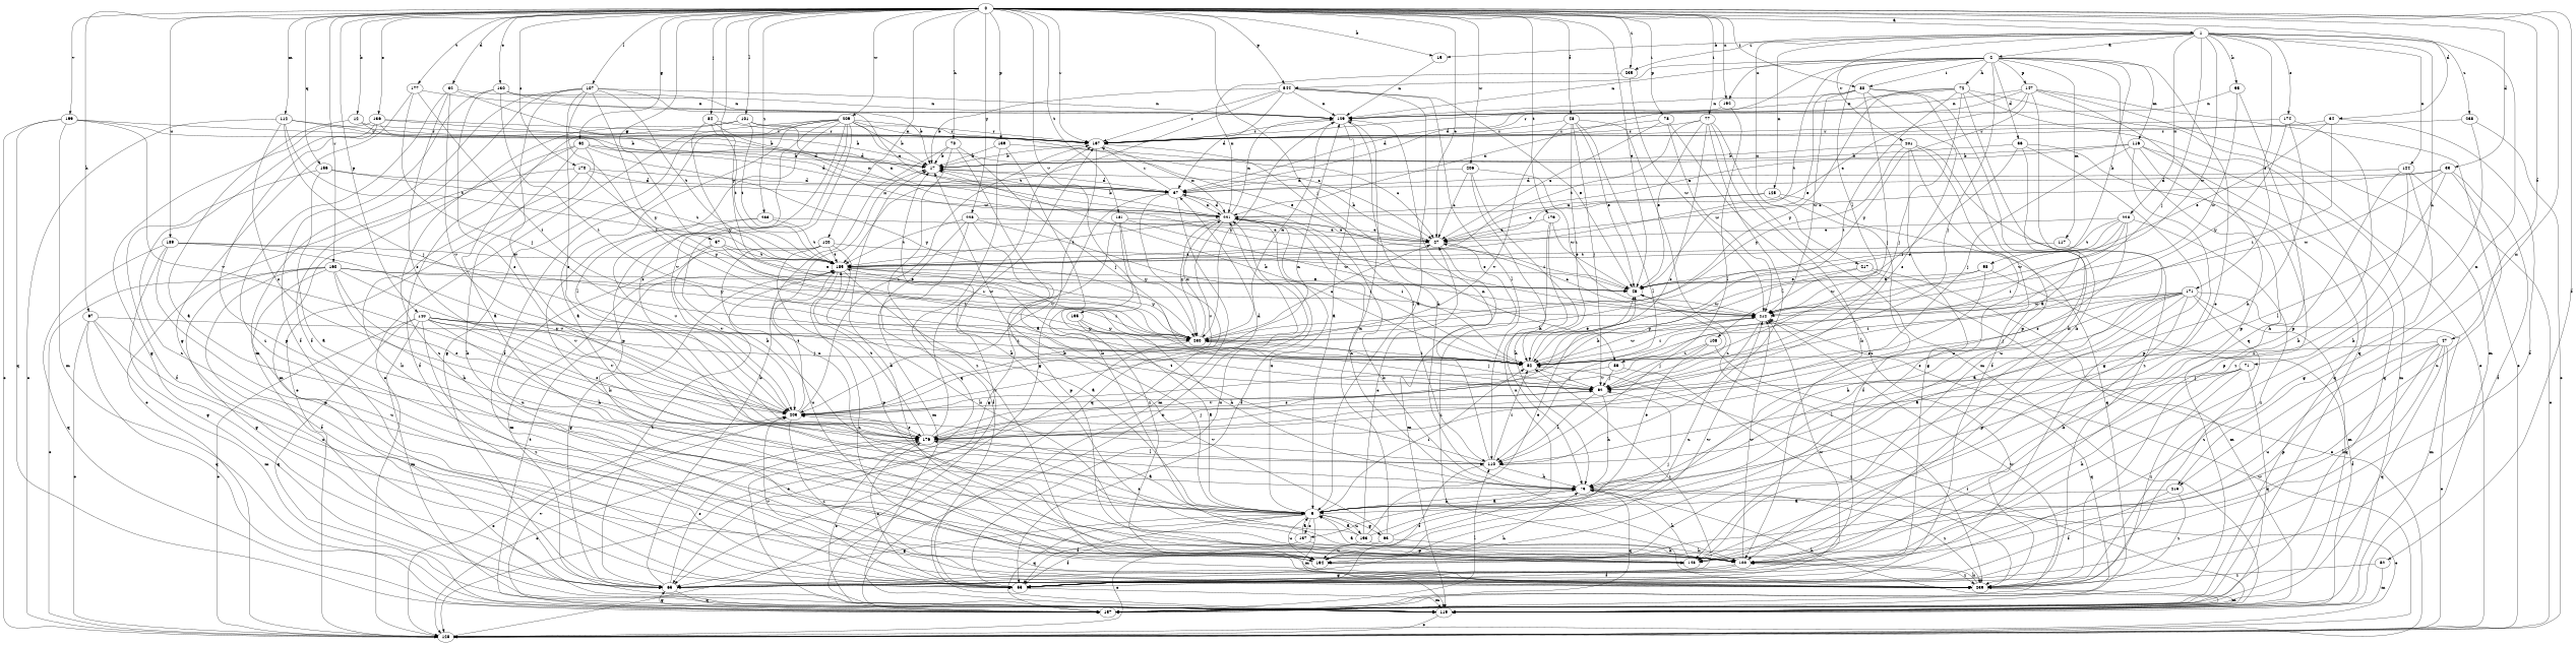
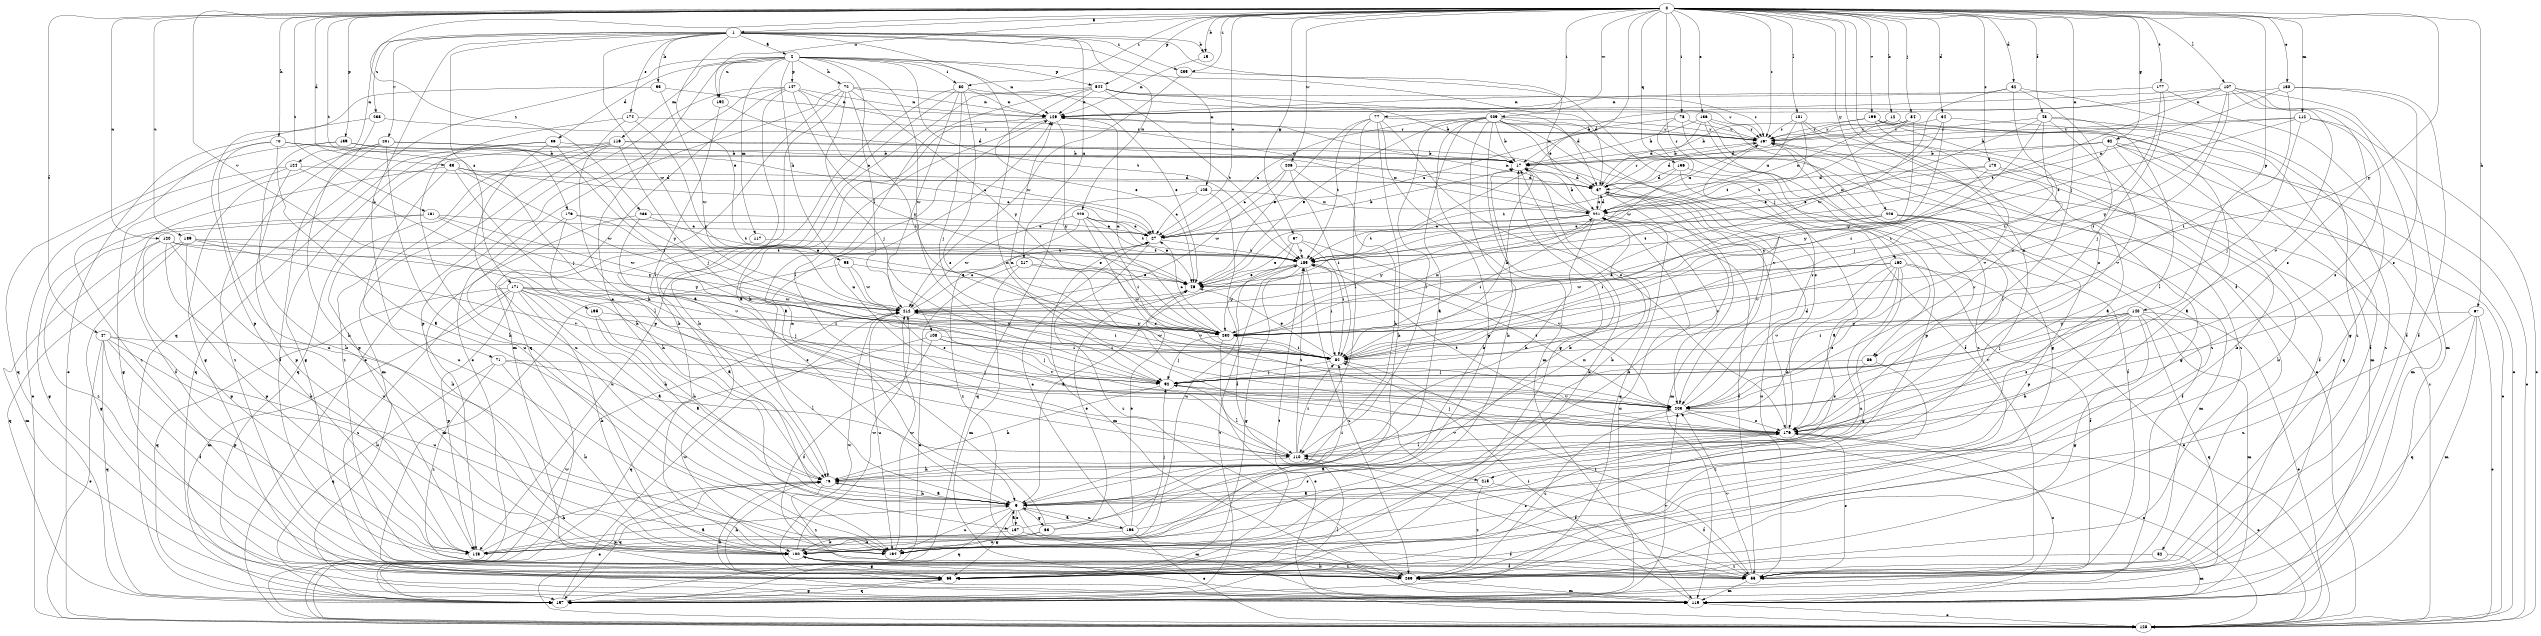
  strict digraph {
    0
    1
    12
    15
    27
    32
    33
    34
    46
    47
    48
    52
    57
    62
    67
    70
    77
    78
    80
    84
    86
    101
    107
    112
    120
    130
    136
    139
    140
    n30 [label=544]
    156
    160
    167
    170
    177
    179
    181
    189
    192
    195
    199
    206
    209
    215
    228
    230
    233
    235
    2
    71
    95
    124
    125
    171
    174
    201
    212
    217
    220
    238
    37
    9
    129
    185
    119
    17
    239
    176
    203
    55
    194
    110
    82
    157
    100
    n76 [label=128]
    148
    92
    221
    65
    73
    36
    72
    98
    108
    116
    117
    137
    147
    63
    193
    0 -> 1 [label=a]
    0 -> 12 [label=b]
    0 -> 15 [label=b]
    0 -> 27 [label=c]
    0 -> 32 [label=d]
    0 -> 33 [label=d]
    0 -> 34 [label=d]
    0 -> 46 [label=e]
    0 -> 47 [label=f]
    0 -> 48 [label=f]
    0 -> 52 [label=f]
    0 -> 57 [label=g]
    0 -> 62 [label=g]
    0 -> 67 [label=h]
    0 -> 70 [label=h]
    0 -> 77 [label=i]
    0 -> 78 [label=i]
    0 -> 80 [label=i]
    0 -> 84 [label=j]
    0 -> 86 [label=j]
    0 -> 101 [label=l]
    0 -> 107 [label=l]
    0 -> 112 [label=m]
    0 -> 120 [label=n]
    0 -> 130 [label=o]
    0 -> 136 [label=o]
    0 -> 139 [label=p]
    0 -> 140 [label=p]
    0 -> n30 [label=p]
    0 -> 156 [label=q]
    0 -> 160 [label=r]
    0 -> 167 [label=r]
    0 -> 170 [label=s]
    0 -> 177 [label=t]
    0 -> 179 [label=t]
    0 -> 181 [label=t]
    0 -> 189 [label=u]
    0 -> 192 [label=u]
    0 -> 195 [label=v]
    0 -> 199 [label=v]
    0 -> 206 [label=w]
    0 -> 209 [label=w]
    0 -> 215 [label=x]
    0 -> 228 [label=y]
    0 -> 230 [label=y]
    0 -> 233 [label=z]
    0 -> 235 [label=z]
    1 -> 15 [label=b]
+   1 -> 46 [label=e]
    1 -> 86 [label=j]
    1 -> 215 [label=x]
    1 -> 235 [label=z]
    1 -> 2 [label=a]
    1 -> 71 [label=h]
    1 -> 95 [label=k]
    1 -> 124 [label=n]
    1 -> 125 [label=n]
    1 -> 171 [label=s]
    1 -> 174 [label=s]
    1 -> 201 [label=v]
    1 -> 212 [label=w]
    1 -> 217 [label=x]
    1 -> 220 [label=x]
    1 -> 238 [label=z]
    12 -> 167 [label=r]
    12 -> 37 [label=d]
    12 -> 9 [label=a]
    15 -> 129 [label=n]
    27 -> 185 [label=t]
    27 -> 119 [label=m]
    27 -> 17 [label=b]
    27 -> 239 [label=z]
    32 -> 212 [label=w]
    32 -> 129 [label=n]
    32 -> 239 [label=z]
    32 -> 176 [label=s]
    32 -> 203 [label=v]
    33 -> 27 [label=c]
    33 -> 212 [label=w]
    33 -> 37 [label=d]
    33 -> 55 [label=f]
    33 -> 194 [label=u]
    33 -> 110 [label=l]
    34 -> 46 [label=e]
    34 -> 167 [label=r]
    34 -> 55 [label=f]
    34 -> 82 [label=i]
    46 -> 212 [label=w]
    47 -> 55 [label=f]
    47 -> 194 [label=u]
    47 -> 82 [label=i]
    47 -> 157 [label=q]
    47 -> 100 [label=k]
    47 -> n76 [label=o]
    47 -> 148 [label=p]
    48 -> 46 [label=e]
    48 -> 167 [label=r]
    48 -> 239 [label=z]
    48 -> 203 [label=v]
    48 -> 110 [label=l]
    48 -> 82 [label=i]
    48 -> 92 [label=j]
    52 -> 119 [label=m]
    52 -> 239 [label=z]
    57 -> 46 [label=e]
    57 -> 185 [label=t]
    57 -> 203 [label=v]
    57 -> 194 [label=u]
    57 -> 82 [label=i]
    62 -> 230 [label=y]
    62 -> 37 [label=d]
    62 -> 119 [label=m]
    62 -> 17 [label=b]
    62 -> 55 [label=f]
    62 -> 100 [label=k]
    62 -> n76 [label=o]
    67 -> 230 [label=y]
    67 -> 119 [label=m]
    67 -> 194 [label=u]
    67 -> 157 [label=q]
    67 -> n76 [label=o]
    70 -> 9 [label=a]
    70 -> 17 [label=b]
    70 -> 239 [label=z]
    70 -> 194 [label=u]
    70 -> 92 [label=j]
    77 -> 46 [label=e]
    77 -> 167 [label=r]
    77 -> 185 [label=t]
    77 -> 119 [label=m]
    77 -> 176 [label=s]
    77 -> 110 [label=l]
    77 -> 100 [label=k]
    78 -> 27 [label=c]
    78 -> 167 [label=r]
    78 -> 212 [label=w]
    78 -> 239 [label=z]
    80 -> 46 [label=e]
    80 -> 212 [label=w]
    80 -> 129 [label=n]
    80 -> 176 [label=s]
    80 -> 100 [label=k]
    80 -> 148 [label=p]
    80 -> 92 [label=j]
    84 -> 167 [label=r]
    84 -> 230 [label=y]
    84 -> 185 [label=t]
    84 -> 221 [label=x]
    86 -> 239 [label=z]
    86 -> 176 [label=s]
    86 -> 92 [label=j]
    101 -> 167 [label=r]
    101 -> 9 [label=a]
    101 -> 185 [label=t]
    101 -> 239 [label=z]
    101 -> 221 [label=x]
    107 -> 230 [label=y]
    107 -> 129 [label=n]
    107 -> 185 [label=t]
    107 -> 119 [label=m]
    107 -> 17 [label=b]
    107 -> 176 [label=s]
    107 -> 203 [label=v]
    107 -> 55 [label=f]
    107 -> 82 [label=i]
    112 -> 167 [label=r]
    112 -> 185 [label=t]
    112 -> 17 [label=b]
    112 -> 176 [label=s]
    112 -> n76 [label=o]
    112 -> 92 [label=j]
    120 -> 46 [label=e]
    120 -> 185 [label=t]
    120 -> 119 [label=m]
    120 -> 194 [label=u]
    120 -> 100 [label=k]
    120 -> 148 [label=p]
    130 -> 129 [label=n]
    130 -> 176 [label=s]
    130 -> 55 [label=f]
    130 -> 82 [label=i]
    130 -> 221 [label=x]
    136 -> 167 [label=r]
    136 -> 37 [label=d]
    136 -> 17 [label=b]
    136 -> 239 [label=z]
    136 -> 148 [label=p]
    136 -> 65 [label=g]
    139 -> 27 [label=c]
    139 -> 17 [label=b]
    139 -> 157 [label=q]
    139 -> 100 [label=k]
    140 -> 230 [label=y]
    140 -> 119 [label=m]
-   140 -> 239 [label=z]
+   140 -> 239 [label=g]
    140 -> 176 [label=s]
    140 -> 203 [label=v]
    140 -> 82 [label=i]
    140 -> 157 [label=q]
    140 -> n76 [label=o]
    140 -> 92 [label=j]
    140 -> 73 [label=h]
    n30 -> 46 [label=e]
    n30 -> 167 [label=r]
    n30 -> 37 [label=d]
    n30 -> 9 [label=a]
    n30 -> 129 [label=n]
    n30 -> 185 [label=t]
    n30 -> 17 [label=b]
    n30 -> 110 [label=l]
    156 -> 37 [label=d]
    156 -> 9 [label=a]
    156 -> 185 [label=t]
    156 -> 55 [label=f]
    160 -> 46 [label=e]
    160 -> 212 [label=w]
    160 -> 176 [label=s]
    160 -> 203 [label=v]
    160 -> 55 [label=f]
    160 -> 194 [label=u]
    160 -> n76 [label=o]
    160 -> 65 [label=g]
    160 -> 73 [label=h]
    167 -> 17 [label=b]
    167 -> 110 [label=l]
    167 -> 221 [label=x]
    167 -> 65 [label=g]
    170 -> 230 [label=y]
    170 -> 37 [label=d]
    170 -> 100 [label=k]
    170 -> n76 [label=o]
    170 -> 221 [label=x]
    177 -> 129 [label=n]
    177 -> 82 [label=i]
    177 -> 92 [label=j]
    177 -> 65 [label=g]
    179 -> 27 [label=c]
    179 -> 46 [label=e]
    179 -> 194 [label=u]
    179 -> 73 [label=h]
    181 -> 27 [label=c]
    181 -> 230 [label=y]
    181 -> 212 [label=w]
    181 -> 239 [label=z]
    181 -> 65 [label=g]
    189 -> 230 [label=y]
    189 -> 185 [label=t]
    189 -> 203 [label=v]
    189 -> 157 [label=q]
    189 -> 148 [label=p]
    189 -> 65 [label=g]
    192 -> 37 [label=d]
    192 -> 110 [label=l]
    195 -> 230 [label=y]
    195 -> 9 [label=a]
    195 -> 73 [label=h]
    199 -> 167 [label=r]
    199 -> 119 [label=m]
    199 -> 17 [label=b]
    199 -> 203 [label=v]
    199 -> 157 [label=q]
    199 -> n76 [label=o]
    206 -> 27 [label=c]
    206 -> 212 [label=w]
    206 -> 37 [label=d]
    206 -> 82 [label=i]
    206 -> 73 [label=h]
    209 -> 27 [label=c]
    209 -> 46 [label=e]
    209 -> 167 [label=r]
    209 -> 9 [label=a]
    209 -> 17 [label=b]
    209 -> 176 [label=s]
    209 -> 203 [label=v]
    209 -> 55 [label=f]
    209 -> 110 [label=l]
    209 -> 100 [label=k]
    209 -> n76 [label=o]
    209 -> 148 [label=p]
    209 -> 65 [label=g]
    215 -> 9 [label=a]
    215 -> 239 [label=z]
    215 -> 55 [label=f]
    228 -> 27 [label=c]
    228 -> 185 [label=t]
    228 -> 119 [label=m]
    228 -> 55 [label=f]
    228 -> 82 [label=i]
    228 -> 148 [label=p]
    230 -> 27 [label=c]
    230 -> 129 [label=n]
    230 -> 82 [label=i]
    230 -> n76 [label=o]
    230 -> 92 [label=j]
    230 -> 221 [label=x]
    233 -> 27 [label=c]
    233 -> 185 [label=t]
    233 -> 203 [label=v]
    233 -> 100 [label=k]
    235 -> 212 [label=w]
    235 -> 221 [label=x]
    2 -> 80 [label=i]
    2 -> n30 [label=p]
    2 -> 192 [label=u]
    2 -> 37 [label=d]
    2 -> 129 [label=n]
    2 -> 185 [label=t]
    2 -> 157 [label=q]
    2 -> 92 [label=j]
    2 -> 36 [label=d]
    2 -> 72 [label=h]
    2 -> 98 [label=k]
    2 -> 108 [label=l]
    2 -> 116 [label=m]
    2 -> 117 [label=m]
    2 -> 137 [label=o]
    2 -> 147 [label=p]
    71 -> 239 [label=z]
    71 -> 110 [label=l]
    71 -> 157 [label=q]
    71 -> 100 [label=k]
    71 -> 92 [label=j]
    95 -> 212 [label=w]
    95 -> 129 [label=n]
    95 -> 148 [label=p]
    124 -> 37 [label=d]
    124 -> n76 [label=o]
    124 -> 148 [label=p]
    124 -> 65 [label=g]
    124 -> 73 [label=h]
    125 -> 27 [label=c]
    125 -> 55 [label=f]
    125 -> 157 [label=q]
    125 -> 221 [label=x]
    171 -> 212 [label=w]
    171 -> 9 [label=a]
    171 -> 119 [label=m]
    171 -> 239 [label=z]
    171 -> 176 [label=s]
    171 -> 82 [label=i]
    171 -> 157 [label=q]
    171 -> 100 [label=k]
    171 -> 148 [label=p]
    171 -> 92 [label=j]
    171 -> 73 [label=h]
    174 -> 167 [label=r]
    174 -> 230 [label=y]
    174 -> 100 [label=k]
    174 -> 73 [label=h]
    201 -> 230 [label=y]
    201 -> 17 [label=b]
    201 -> 239 [label=z]
    201 -> 55 [label=f]
    201 -> 194 [label=u]
    201 -> 65 [label=g]
    212 -> 27 [label=c]
    212 -> 230 [label=y]
    212 -> 194 [label=u]
    212 -> 82 [label=i]
    217 -> 46 [label=e]
    217 -> 119 [label=m]
-   217 -> 203 [label=k]
+   217 -> 203 [label=v]
    217 -> n76 [label=o]
    220 -> 27 [label=c]
    220 -> 46 [label=e]
    220 -> 212 [label=w]
    220 -> 185 [label=t]
    220 -> 239 [label=z]
    220 -> 176 [label=s]
    220 -> 82 [label=i]
    238 -> 167 [label=r]
    238 -> 100 [label=k]
    238 -> n76 [label=o]
    37 -> 167 [label=r]
    37 -> 119 [label=m]
    37 -> 203 [label=v]
    37 -> 157 [label=q]
    37 -> 100 [label=k]
    37 -> 221 [label=x]
    9 -> 119 [label=m]
-   9 -> 55 [label=f]
+   108 -> 55 [label=f]
    9 -> 194 [label=u]
    9 -> 82 [label=i]
    9 -> 157 [label=q]
    9 -> 221 [label=x]
    9 -> 65 [label=g]
    9 -> 73 [label=h]
    9 -> 137 [label=o]
    9 -> 63 [label=g]
    9 -> 193 [label=u]
    129 -> 167 [label=r]
    129 -> 230 [label=y]
    129 -> 9 [label=a]
    129 -> 73 [label=h]
    185 -> 46 [label=e]
    185 -> 230 [label=y]
    185 -> 9 [label=a]
    185 -> 239 [label=z]
    185 -> 82 [label=i]
    185 -> 65 [label=g]
    119 -> 176 [label=s]
    119 -> 82 [label=i]
    119 -> n76 [label=o]
    119 -> 73 [label=h]
    17 -> 37 [label=d]
    239 -> 119 [label=m]
    239 -> 100 [label=k]
    176 -> 167 [label=r]
    176 -> 37 [label=d]
    176 -> 9 [label=a]
    176 -> 185 [label=t]
    176 -> 110 [label=l]
    176 -> n76 [label=o]
    176 -> 92 [label=j]
    203 -> 167 [label=r]
    203 -> 129 [label=n]
    203 -> 185 [label=t]
    203 -> 239 [label=z]
    203 -> 176 [label=s]
    203 -> n76 [label=o]
    55 -> 119 [label=m]
    55 -> 176 [label=s]
    55 -> 203 [label=v]
    55 -> 82 [label=i]
    55 -> 221 [label=x]
    194 -> 212 [label=w]
    194 -> 17 [label=b]
    110 -> 129 [label=n]
    110 -> 185 [label=t]
    110 -> 203 [label=v]
    110 -> 55 [label=f]
    110 -> 82 [label=i]
    110 -> 73 [label=h]
    82 -> 46 [label=e]
    82 -> 212 [label=w]
    82 -> 17 [label=b]
    82 -> 92 [label=j]
    157 -> 212 [label=w]
    157 -> 185 [label=t]
    157 -> 203 [label=v]
    157 -> 110 [label=l]
    157 -> 221 [label=x]
    157 -> 65 [label=g]
    100 -> 212 [label=w]
    100 -> 239 [label=z]
    100 -> 55 [label=f]
    100 -> 65 [label=g]
    n76 -> 167 [label=r]
    n76 -> 212 [label=w]
    148 -> 9 [label=a]
    148 -> 73 [label=h]
    92 -> 203 [label=v]
    92 -> 110 [label=l]
    92 -> 73 [label=h]
    221 -> 27 [label=c]
    221 -> 230 [label=y]
    221 -> 37 [label=d]
    221 -> 129 [label=n]
    221 -> 185 [label=t]
    221 -> 17 [label=b]
    221 -> 203 [label=v]
    221 -> 55 [label=f]
    221 -> 82 [label=i]
    221 -> 73 [label=h]
    65 -> 212 [label=w]
    65 -> 185 [label=t]
    65 -> 17 [label=b]
    65 -> 176 [label=s]
    65 -> 157 [label=q]
    65 -> 73 [label=h]
    73 -> 9 [label=a]
    73 -> 239 [label=z]
    73 -> 157 [label=q]
    73 -> n76 [label=o]
    36 -> 17 [label=b]
    36 -> 194 [label=u]
    36 -> 82 [label=i]
    36 -> 157 [label=q]
    36 -> 65 [label=g]
    72 -> 167 [label=r]
    72 -> 230 [label=y]
    72 -> 129 [label=n]
    72 -> 82 [label=i]
    72 -> 157 [label=q]
    72 -> 100 [label=k]
    72 -> n76 [label=o]
    72 -> 92 [label=j]
    98 -> 46 [label=e]
    98 -> 212 [label=w]
    98 -> 119 [label=m]
    98 -> 176 [label=s]
    108 -> 203 [label=v]
    108 -> 82 [label=i]
    108 -> 157 [label=q]
    108 -> 92 [label=j]
    116 -> 119 [label=m]
    116 -> 17 [label=b]
    116 -> 239 [label=z]
    116 -> 157 [label=q]
    116 -> 148 [label=p]
    116 -> 92 [label=j]
    116 -> 221 [label=x]
    117 -> 9 [label=a]
    117 -> 185 [label=t]
    137 -> 9 [label=a]
    137 -> 17 [label=b]
    137 -> 55 [label=f]
    137 -> 148 [label=p]
    147 -> 27 [label=c]
    147 -> 230 [label=y]
    147 -> 9 [label=a]
    147 -> 129 [label=n]
    147 -> 119 [label=m]
    147 -> n76 [label=o]
    147 -> 148 [label=p]
    147 -> 221 [label=x]
    63 -> 46 [label=e]
    63 -> 129 [label=n]
    63 -> 17 [label=b]
    63 -> 194 [label=u]
    63 -> 100 [label=k]
    193 -> 27 [label=c]
    193 -> 46 [label=e]
    193 -> 9 [label=a]
    193 -> 176 [label=s]
    193 -> 100 [label=k]
    193 -> n76 [label=o]
    193 -> 92 [label=j]
  }
